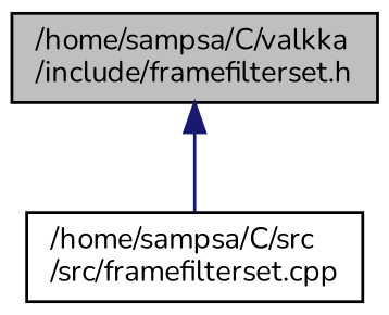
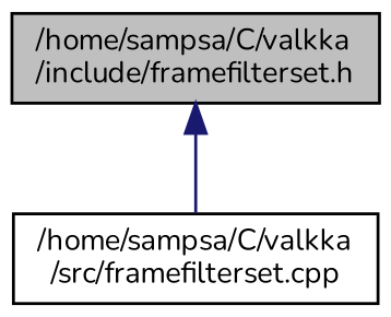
  digraph {
    fontname=Nunito
    node [color=black fontname=Nunito fontsize=10 shape=record style=filled]
    n1 [fillcolor=grey75 fontcolor=black height=0.2 label="/home/sampsa/C/valkka\l/include/framefilterset.h" width=0.4]
-   n2 [fillcolor=white height=0.2 label="/home/sampsa/C/src\l/src/framefilterset.cpp" width=0.4]
+   n2 [fillcolor=white height=0.2 label="/home/sampsa/C/valkka\l/src/framefilterset.cpp" width=0.4]
    n1 -> n2 [color=midnightblue dir=back fontname=Nunito fontsize=10 labelfontname=Helvetica labelfontsize=10 style=solid]
  }
